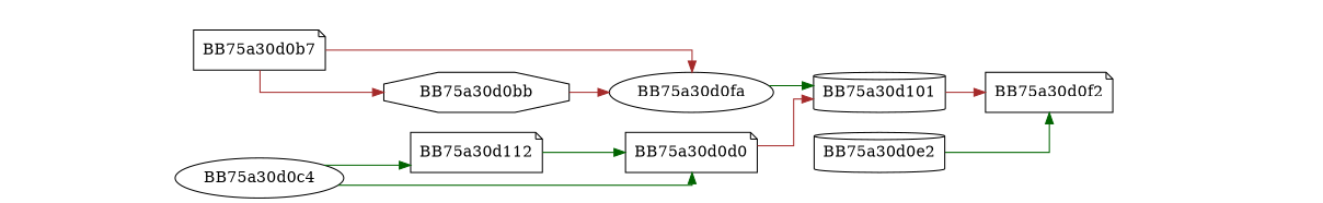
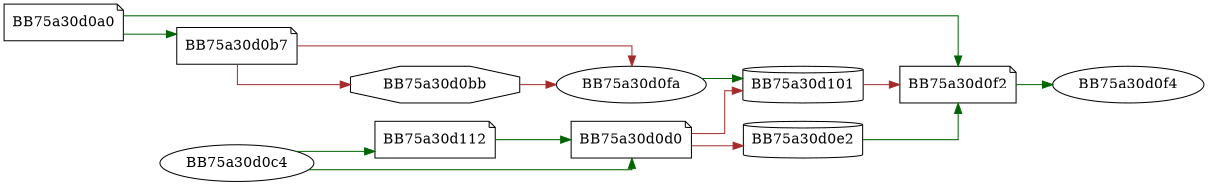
  digraph {
    rankdir=LR
    splines=ortho
    node [shape=note]
    edge [color=darkgreen]
+   BB75a30d0a0
    BB75a30d0f2
    BB75a30d0b7
+   BB75a30d0f4 [shape=ellipse]
    BB75a30d0fa [shape=ellipse]
    BB75a30d0bb [shape=octagon]
    BB75a30d101 [shape=cylinder]
    BB75a30d0c4 [shape=ellipse]
    BB75a30d112
    BB75a30d0d0
    BB75a30d0e2 [shape=cylinder]
+   BB75a30d0a0 -> BB75a30d0f2
+   BB75a30d0a0 -> BB75a30d0b7
+   BB75a30d0f2 -> BB75a30d0f4
    BB75a30d0b7 -> BB75a30d0fa [color=brown]
    BB75a30d0b7 -> BB75a30d0bb [color=brown]
    BB75a30d0fa -> BB75a30d101
    BB75a30d0bb -> BB75a30d0fa [color=brown]
    BB75a30d101 -> BB75a30d0f2 [color=brown]
    BB75a30d0c4 -> BB75a30d112
    BB75a30d0c4 -> BB75a30d0d0
    BB75a30d112 -> BB75a30d0d0
    BB75a30d0d0 -> BB75a30d101 [color=brown]
+   BB75a30d0d0 -> BB75a30d0e2 [color=brown]
    BB75a30d0e2 -> BB75a30d0f2
  }
